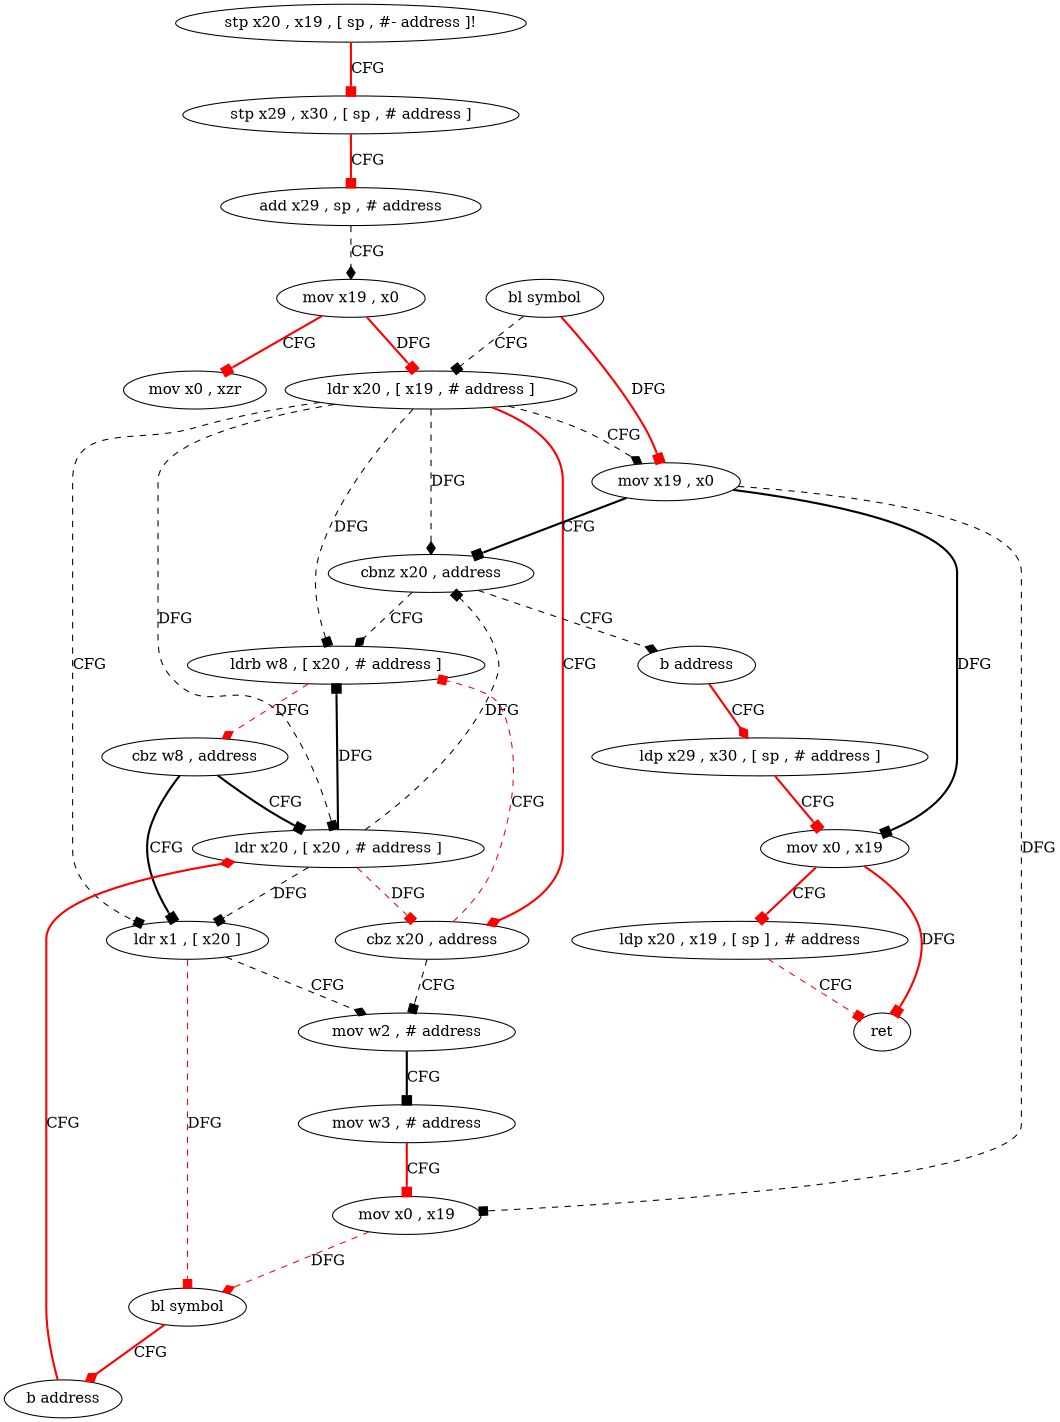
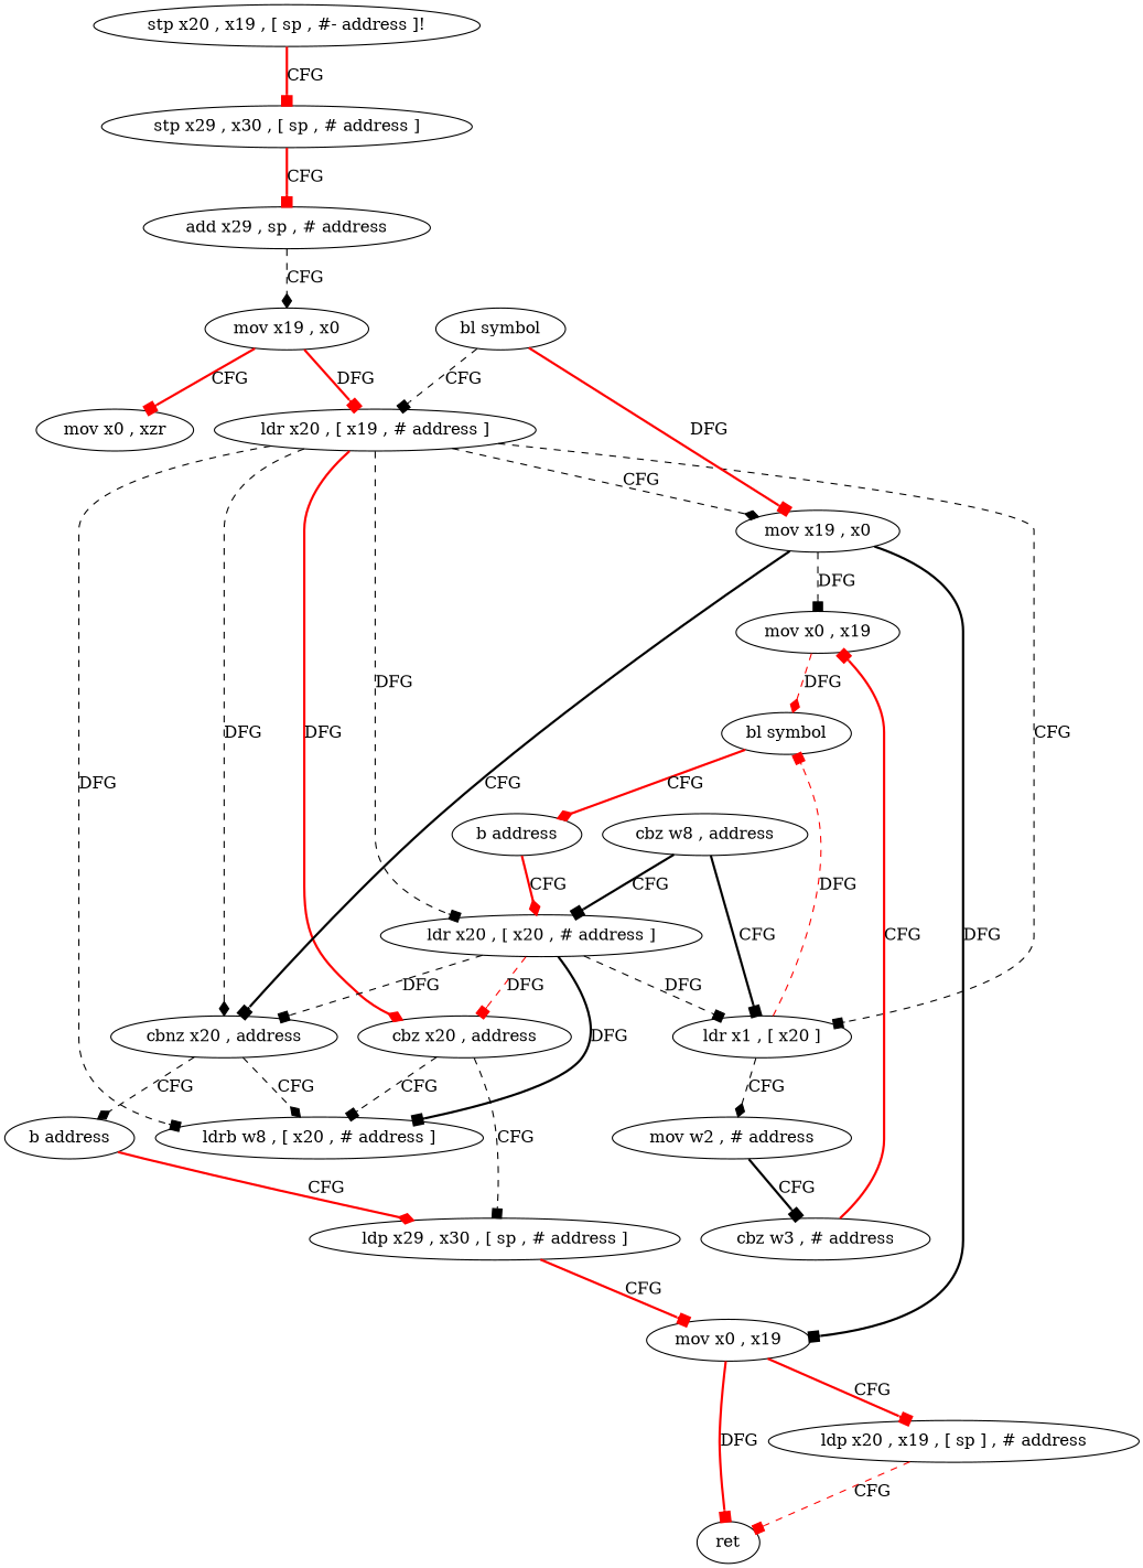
  digraph {
    edge [arrowhead=box color=black style=dashed]
    n1 [label="stp x20 , x19 , [ sp , #- address ]!"]
    n2 [label="stp x29 , x30 , [ sp , # address ]"]
    n3 [label="add x29 , sp , # address"]
    n4 [label="mov x19 , x0"]
    n5 [label="mov x0 , xzr"]
    n6 [label="ldr x20 , [ x19 , # address ]"]
    n7 [label="mov x19 , x0"]
    n8 [label="cbnz x20 , address"]
    n9 [label="ldrb w8 , [ x20 , # address ]"]
    n10 [label="ldr x20 , [ x20 , # address ]"]
    n11 [label="ldr x1 , [ x20 ]"]
    n12 [label="cbz x20 , address"]
    n13 [label="bl symbol"]
    n14 [label="mov x0 , x19"]
    n15 [label="mov x0 , x19"]
    n16 [label="b address"]
    n17 [label="cbz w8 , address"]
    n18 [label="mov w2 , # address"]
    n19 [label="bl symbol"]
    n20 [label="ldp x29 , x30 , [ sp , # address ]"]
    n21 [label="ldp x20 , x19 , [ sp ] , # address"]
    n22 [label=ret]
-   n23 [label="mov w3 , # address"]
+   n23 [label="cbz w3 , # address"]
    n24 [label="b address"]
    n1 -> n2 [color=red label=CFG style=bold]
    n2 -> n3 [color=red label=CFG style=bold]
    n3 -> n4 [arrowhead=diamond label=CFG]
    n4 -> n5 [color=red label=CFG style=bold]
    n4 -> n6 [color=red label=DFG style=bold]
    n6 -> n7 [arrowhead=diamond label=CFG]
    n6 -> n8 [arrowhead=diamond label=DFG]
    n6 -> n9 [label=DFG]
    n6 -> n10 [label=DFG]
    n6 -> n11 [label=CFG]
-   n6 -> n12 [arrowhead=diamond color=red label=CFG style=bold]
+   n6 -> n12 [arrowhead=diamond color=red label=DFG style=bold]
    n7 -> n8 [label=CFG style=bold]
    n7 -> n14 [label=DFG]
    n7 -> n15 [label=DFG style=bold]
    n8 -> n9 [arrowhead=diamond label=CFG]
    n8 -> n16 [arrowhead=diamond label=CFG]
-   n9 -> n17 [arrowhead=diamond color=red label=DFG]
    n10 -> n8 [label=DFG]
    n10 -> n9 [label=DFG style=bold]
    n10 -> n11 [label=DFG]
    n10 -> n12 [color=red label=DFG]
    n11 -> n18 [arrowhead=diamond label=CFG]
    n11 -> n19 [color=red label=DFG]
-   n12 -> n9 [color=red label=CFG]
-   n12 -> n18 [label=CFG]
+   n12 -> n9 [label=CFG]
+   n12 -> n20 [label=CFG]
    n13 -> n6 [label=CFG]
    n13 -> n7 [color=red label=DFG style=bold]
    n14 -> n19 [arrowhead=diamond color=red label=DFG]
    n15 -> n21 [color=red label=CFG style=bold]
    n15 -> n22 [color=red label=DFG style=bold]
    n16 -> n20 [arrowhead=diamond color=red label=CFG style=bold]
    n17 -> n10 [label=CFG style=bold]
    n17 -> n11 [label=CFG style=bold]
    n18 -> n23 [label=CFG style=bold]
    n19 -> n24 [arrowhead=diamond color=red label=CFG style=bold]
    n20 -> n15 [color=red label=CFG style=bold]
    n21 -> n22 [color=red label=CFG]
    n23 -> n14 [color=red label=CFG style=bold]
    n24 -> n10 [arrowhead=diamond color=red label=CFG style=bold]
  }
